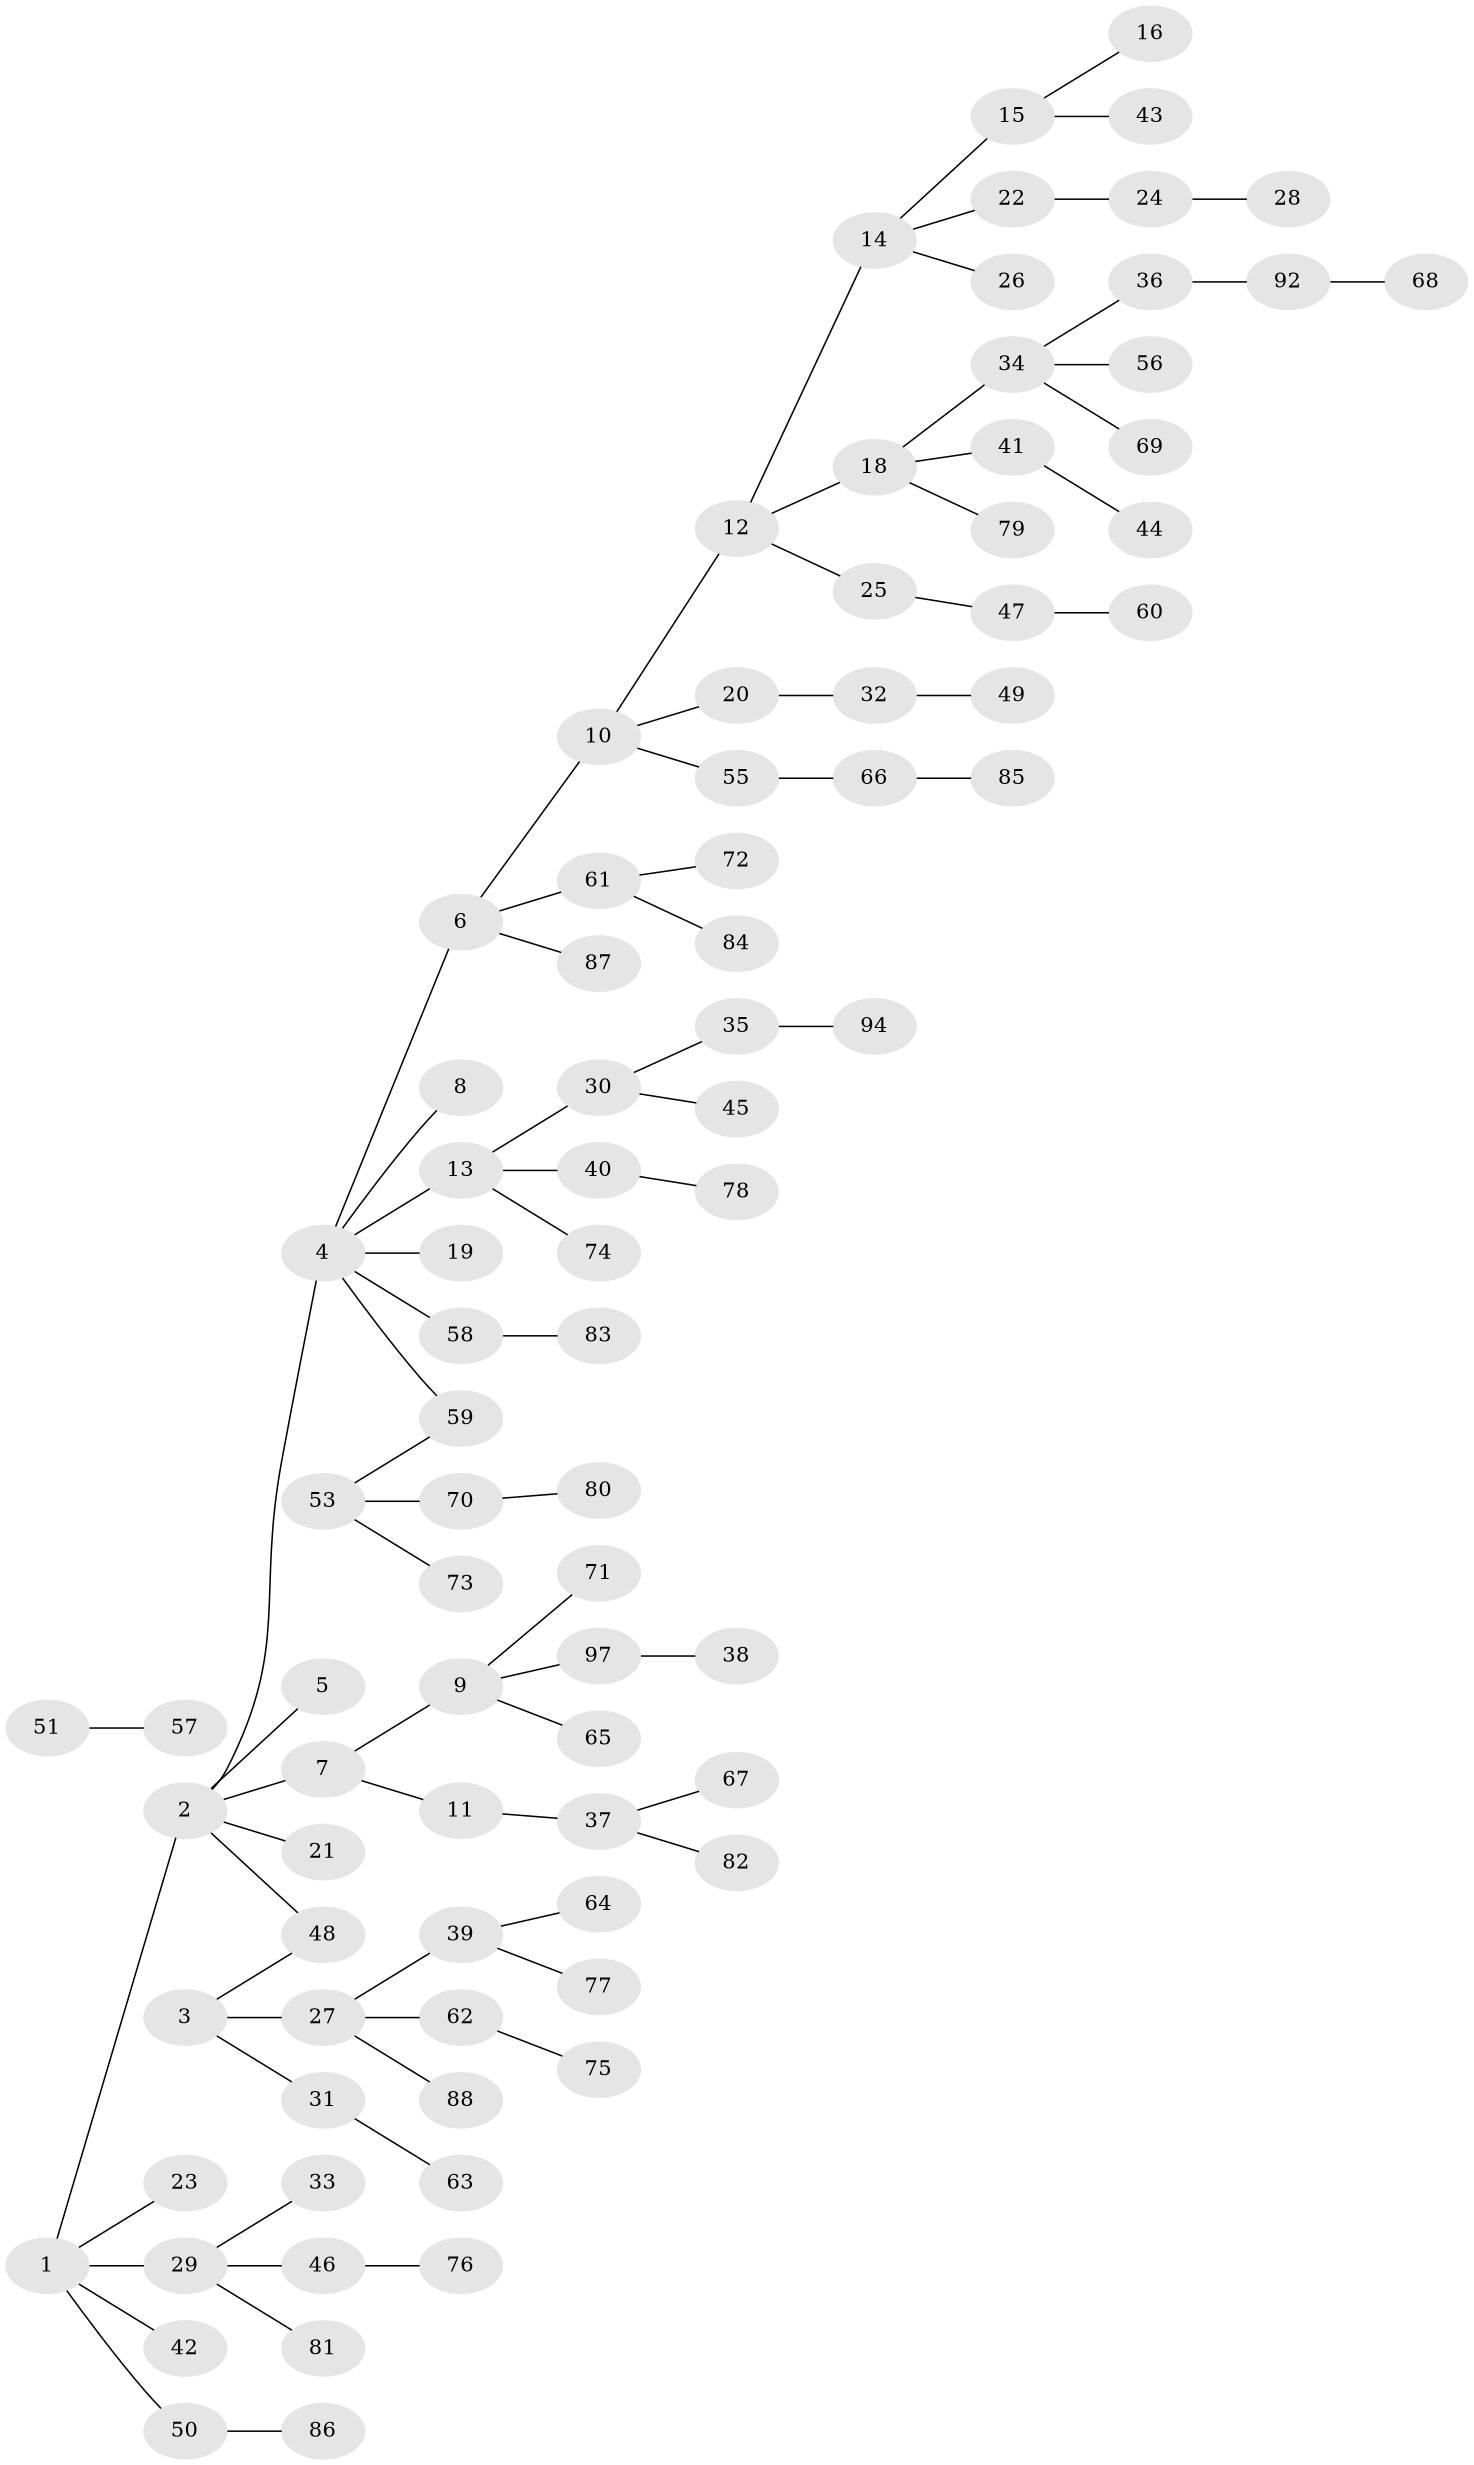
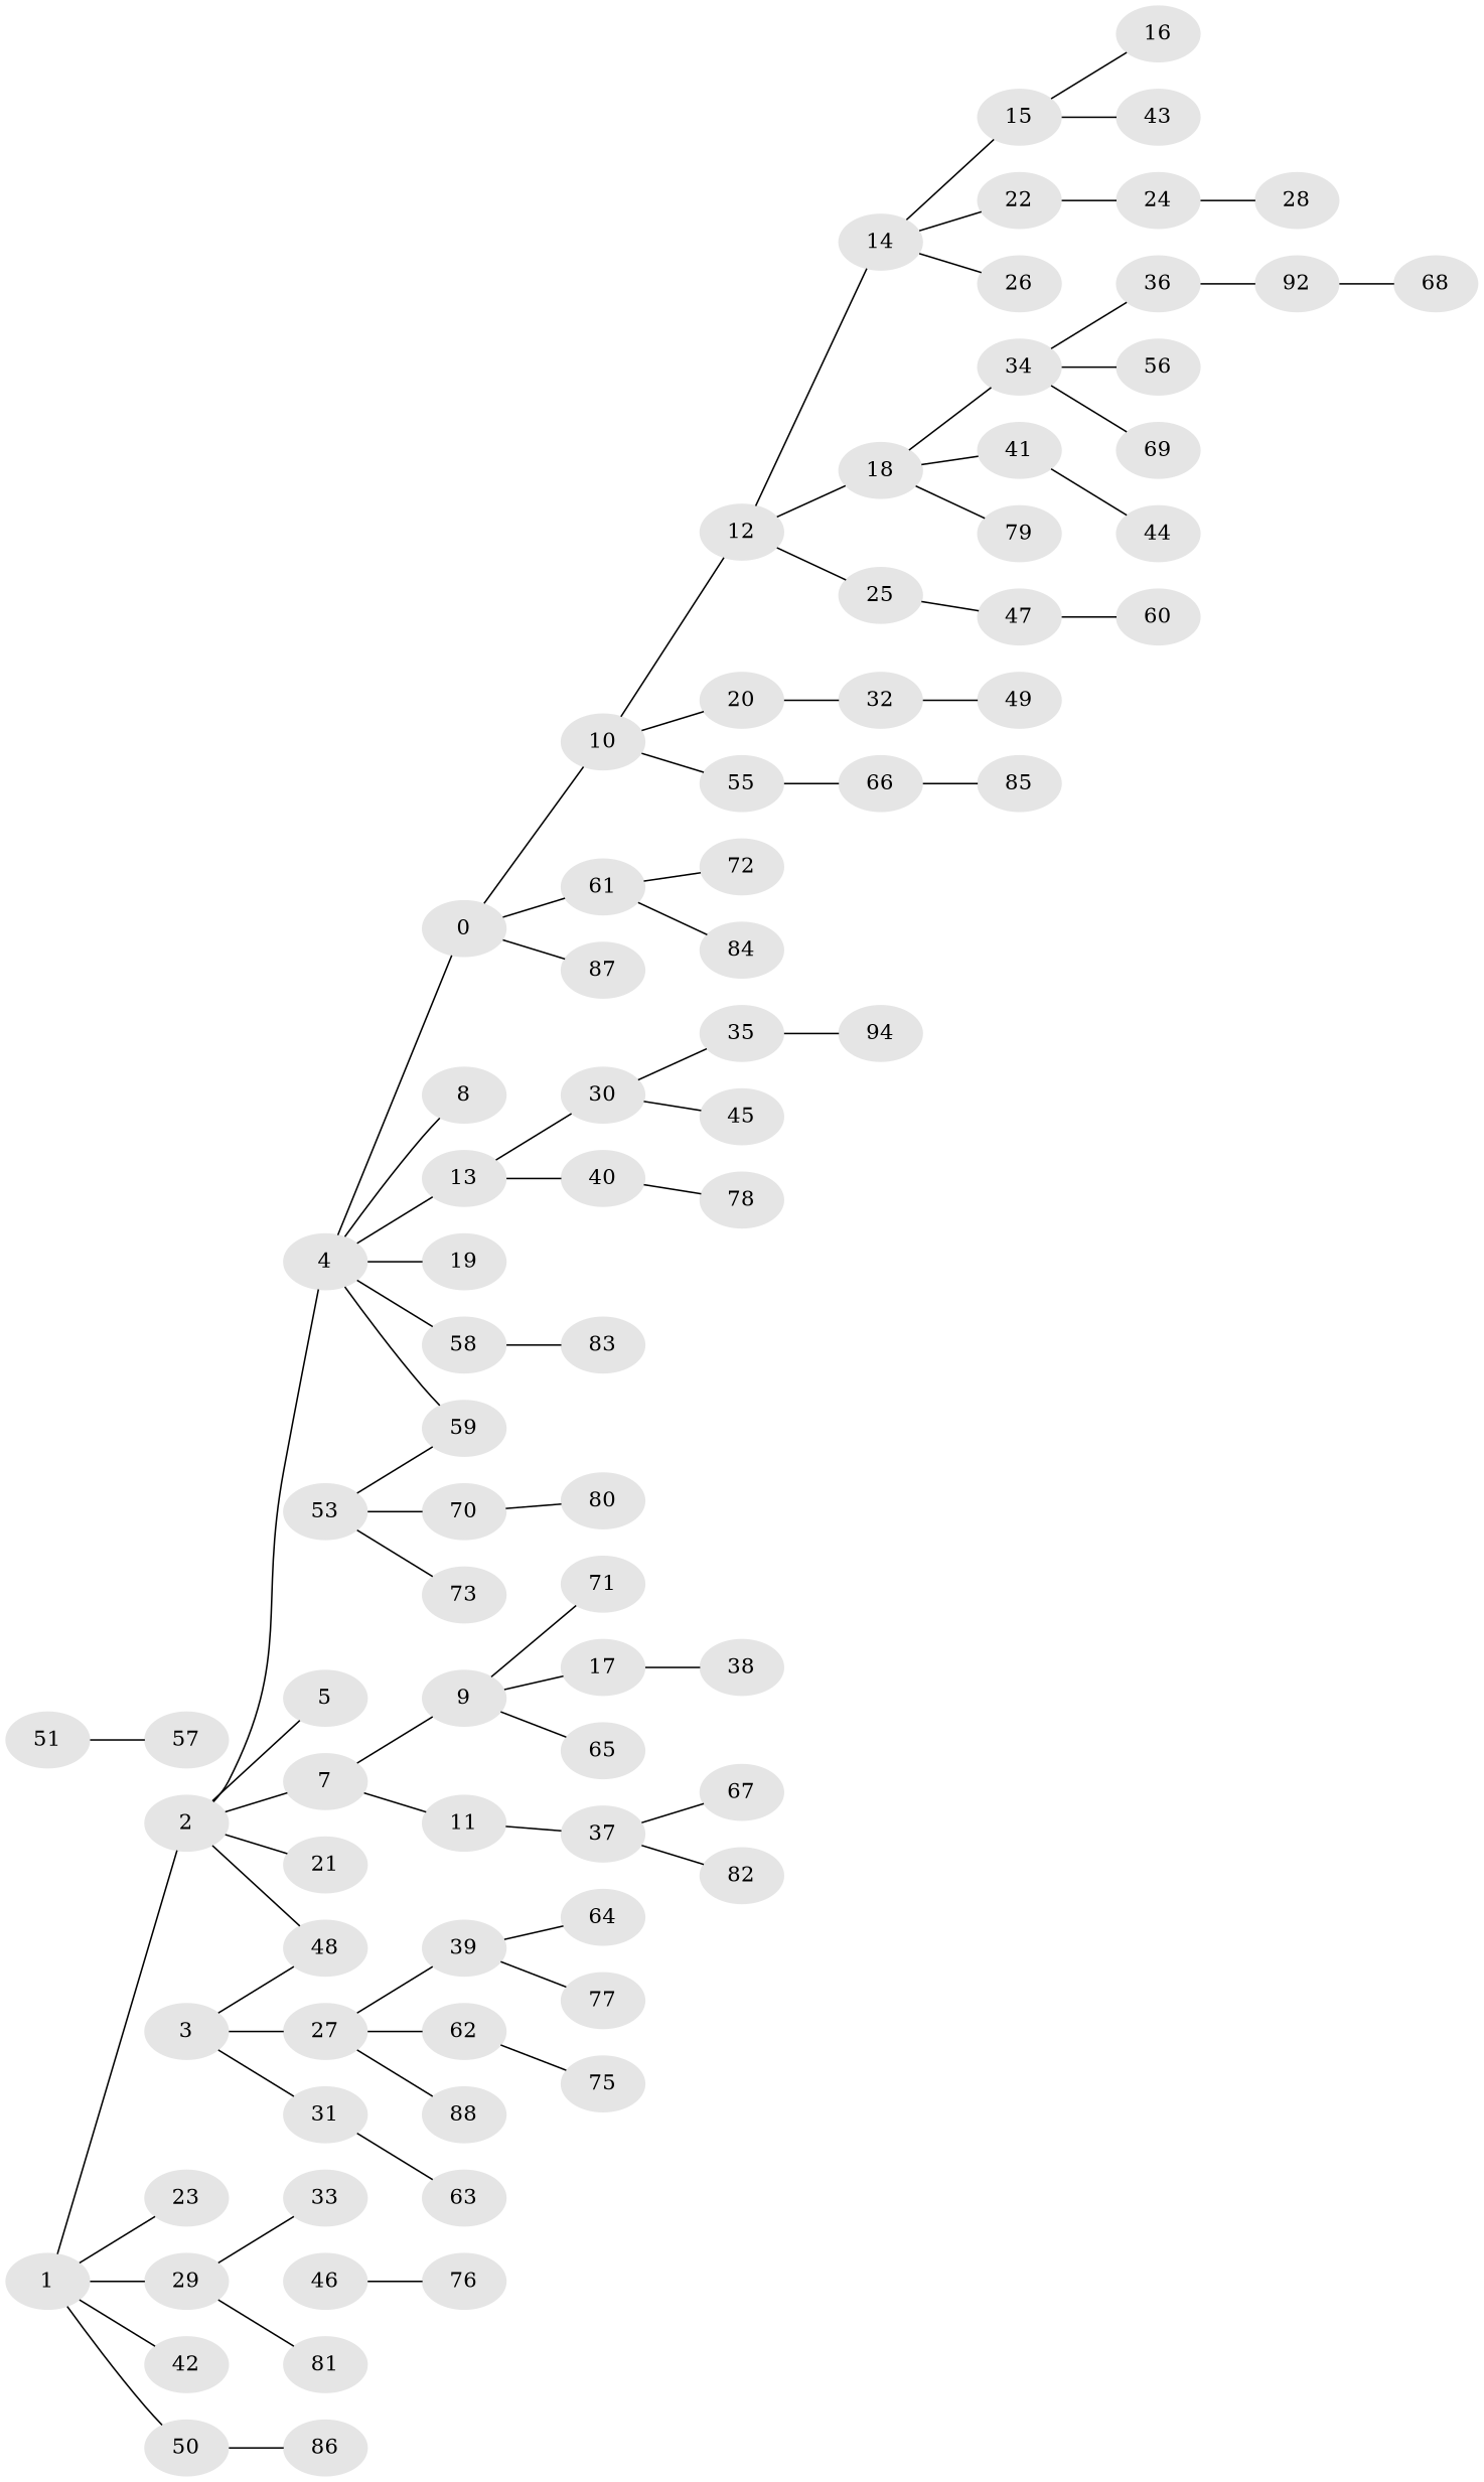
  graph {
    rankdir=LR
    node [color=gray90 style=filled]
    1
    2
    23
    29
    42
    50
    4
    5
    7
    21
    48
    33
    46
    81
    86
    3
    27
    31
-   6
+   6 [label=0]
    8
    13
    19
    58
    59
    9
    11
    39
    62
    88
    63
    10
    61
    87
    30
    40
-   74
    53
    70
    73
    83
    12
    20
    55
    51
    57
    72
    84
    71
-   17 [label=97]
+   17
    65
    37
    38
    14
    18
    25
    32
    66
    67
    82
    15
    22
    26
    34
    41
    79
    47
    35
    45
    78
    16
    43
    24
    36
    56
    69
    44
    49
    28
    60
    64
    77
    75
    76
    n84 [label=94]
    n85 [label=92]
    68
    80
    85
    1 -- 2
    1 -- 23
    1 -- 29
    1 -- 42
    1 -- 50
    2 -- 4
    2 -- 5
    2 -- 7
    2 -- 21
    2 -- 48
    29 -- 33
-   29 -- 46
    29 -- 81
    50 -- 86
    4 -- 6
    4 -- 8
    4 -- 13
    4 -- 19
    4 -- 58
    4 -- 59
    7 -- 9
    7 -- 11
    46 -- 76
    3 -- 48
    3 -- 27
    3 -- 31
    27 -- 39
    27 -- 62
    27 -- 88
    31 -- 63
    6 -- 10
    6 -- 61
    6 -- 87
    13 -- 30
    13 -- 40
-   13 -- 74
    58 -- 83
    9 -- 71
    9 -- 17
    9 -- 65
    11 -- 37
    39 -- 64
    39 -- 77
    62 -- 75
    10 -- 12
    10 -- 20
    10 -- 55
    61 -- 72
    61 -- 84
    30 -- 35
    30 -- 45
    40 -- 78
    53 -- 59
    53 -- 70
    53 -- 73
    70 -- 80
    12 -- 14
    12 -- 18
    12 -- 25
    20 -- 32
    55 -- 66
    51 -- 57
    17 -- 38
    37 -- 67
    37 -- 82
    14 -- 15
    14 -- 22
    14 -- 26
    18 -- 34
    18 -- 41
    18 -- 79
    25 -- 47
    32 -- 49
    66 -- 85
    15 -- 16
    15 -- 43
    22 -- 24
    34 -- 36
    34 -- 56
    34 -- 69
    41 -- 44
    47 -- 60
    35 -- n84
    24 -- 28
    36 -- n85
    n85 -- 68
  }
